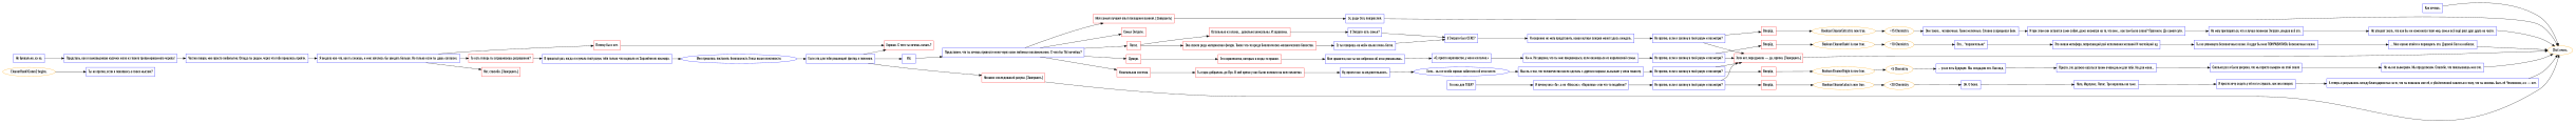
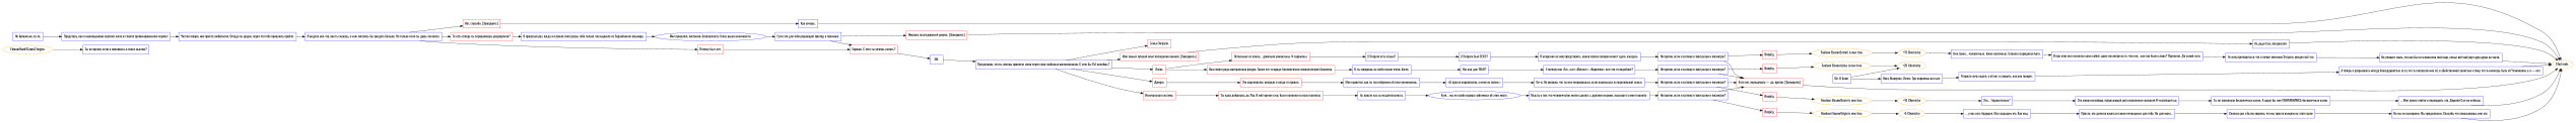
  digraph {
    fontname=Oswald
    rankdir=LR
    node [color=blue fontname=Oswald shape=box]
    edge [fontname=Oswald]
    "EleanorRank1Convo2 begins." [color=orange shape=""]
    n2 [label="Ты не против, если я покопаюсь в твоих мыслях?"]
    n3 [label="Не буквально, ха-ха."]
    n4 [label="Представь, как я выковыриваю кусочки желе из твоего трепанированного черепа!"]
    n5 [label="Честно говоря, мне просто любопытно. Откуда ты родом, через что тебе пришлось пройти."]
    n6 [label="Я видела кое-что, как ты знаешь, и мне хотелось бы увидеть больше. Но только если ты дашь согласие."]
    n7 [color=red label="Почему бы и нет."]
    n8 [color=red label="То есть теперь ты спрашиваешь разрешения?"]
    n9 [color=red label="Нет, спасибо. [Завершить]"]
    n10 [color=red label="Хорошо. С чего ты хочешь начать?"]
    n11 [label="В прошлый раз, когда я изучала твой разум, тебя только что вырвало из Заражённого кошмара."]
    n12 [label="Как хочешь."]
    n13 [label="ХМ."]
    n14 [label="Мне пришлось поставить безопасность Гекса выше вежливости." shape=ellipse]
-   "Chat ends." [color=orange label="Chat очень." shape=""]
+   "Chat ends." [color=orange shape=""]
    n16 [label="Представим, что ты хочешь провести меня через свои любимые воспоминания. С чего бы ТЫ начнёшь?"]
    n17 [label="Если это для тебя решающий фактор, я понимаю."]
    n18 [color=red label="Дувири."]
    n19 [color=red label="Изначальная система."]
    n20 [color=red label="Семья Энтрати."]
    n21 [color=red label="Лотос."]
    n22 [color=red label="Мой самый лучший опыт посещения ванной. [Завершить]"]
    n23 [color=red label="Никаких исследований разума. [Завершить]"]
    n24 [color=red label="Это королевство, которым я когда-то правил."]
    n25 [color=red label="Ты едва добралась до Луа. В моё время у нас были колонии на всех планетах."]
    n26 [color=red label="Остальные из клана... довольно уникальны. И заражены."]
    n27 [color=red label="Она своего рода материнская фигура. Также что-то вроде биологическо-механического божества."]
    n28 [label="Ох, ради Сол, повзрослей."]
    n29 [label="Мне нравится, как ты так небрежно об этом упоминаешь."]
    n30 [label="Ну, прости нас за медлительность."]
    n31 [label="У Энтрати есть семья?"]
    n32 [label="О, ты говоришь на моём языке очень бегло."]
    n33 [label="«О, просто королевство, у меня их полно.»"]
    n34 [label="Хотя... мы не особо хорошо заботимся об этом месте." shape=ellipse]
    n35 [label="У Энтрати был СЕКС?"]
    n36 [label="Кто она для ТЕБЯ?"]
    n37 [label="Хм-м. Не уверена, что ты мне понравишься, если окажешься из королевской семьи."]
    n38 [label="Мысль о том, что человечество могло сделать с другими мирами, вызывает у меня тошноту."]
    n39 [label="Я искренне не могу представить, какая жуткая галерея может здесь ожидать."]
    n40 [label="И почему она «Та», а не «Миссис», «Королева» или что-то подобное?"]
    n41 [label="Не против, если я загляну в твой разум и посмотрю?"]
    n42 [label="Не против, если я загляну в твой разум и посмотрю?"]
    n43 [label="Не против, если я загляну в твой разум и посмотрю?"]
    n44 [label="Не против, если я загляну в твой разум и посмотрю?"]
    n45 [color=red label="Вперёд."]
    n46 [color=red label="Хотя нет, передумала — да, против. [Завершить]"]
    n47 [color=red label="Вперёд."]
    n48 [color=red label="Вперёд."]
    n49 [color=red label="Вперёд."]
    n50 [color=orange label="Boolean EleanorDuviri is now true." shape=""]
    n51 [color=orange label="Boolean EleanorOrigin is now true." shape=""]
    n52 [color=orange label="Boolean EleanorEntrati is now true." shape=""]
    n53 [color=orange label="Boolean EleanorLotus is now true." shape=""]
    n54 [color=orange label="+10 Chemistry" shape=""]
    n55 [color=orange label="+5 Chemistry" shape=""]
    n56 [color=orange label="+15 Chemistry" shape=""]
    n57 [color=orange label="+20 Chemistry" shape=""]
    n58 [label="Это... *поразительно*"]
    n59 [label="... у нас есть будущее. Мы создадим его. Как вид."]
    n60 [label="Они такие... человечные. Такие мелочные. Словно ссорящиеся Боги."]
    n61 [label="Ой. О боже."]
    n62 [label="Это живая метафора, потрясающий рай исполнения желаний И чистейший ад"]
    n63 [label="Прости, это должно казаться таким очевидным для тебя. Но для меня..."]
    n64 [label="И при этом они остаются сами собой, даже несмотря на то, что они... как там было слово? Прогнили. До самой сути."]
    n65 [label="Ната, Маргулис, Лотос. Три королевы во тьме."]
    n66 [label="Ты не упомянула бесконечные казни. А вдруг бы мне ПОНРАВИЛИСЬ бесконечные казни."]
    n67 [label="Сколько раз я была уверена, что мы просто вымрем на этой скале"]
    n68 [label="Не могу притворяться, что я лучше понимаю Энтрати, увидев всё это."]
    n69 [label="Я просто хочу сидеть у её ног и слушать, как она говорит."]
    n70 [label="... Мне нужно отойти и переварить это. Дорогой Сол на небесах."]
    n71 [label="Но мы не вымираем. Мы продолжаем. Спасибо, что показываешь мне это."]
    n72 [label="Но утешает знать, что как бы ни изменился твой мир, семьи всё ещё рвут друг друга на части."]
    n73 [label="А теперь я разрываюсь между благодарностью за то, что ты показала мне её, и убийственной завистью к тому, что ты можешь быть её Чемпионом, а я — нет."]
    "EleanorRank1Convo2 begins." -> n2
    n3 -> n4
    n4 -> n5
    n5 -> n6
    n6 -> n7
    n6 -> n8
    n6 -> n9
    n7 -> n10
    n8 -> n11
-   n17 -> n13
+   n9 -> n12
+   n10 -> n13
    n11 -> n14
    n12 -> "Chat ends."
    n13 -> n16
    n14 -> n17
    n16 -> n18
    n16 -> n19
    n16 -> n20
    n16 -> n21
    n16 -> n22
    n17 -> n10
    n17 -> n23
    n18 -> n24
    n19 -> n25
    n21 -> n26
    n21 -> n27
    n22 -> n28
    n23 -> "Chat ends."
    n24 -> n29
    n25 -> n30
    n26 -> n31
    n27 -> n32
    n28 -> "Chat ends."
    n29 -> n33
    n30 -> n34
    n31 -> n35
-   n32 -> n35
+   n32 -> n36
    n33 -> n37
    n34 -> n38
    n35 -> n39
    n36 -> n40
    n37 -> n41
    n38 -> n42
    n39 -> n43
    n40 -> n44
    n41 -> n45
    n41 -> n46
    n42 -> n46
    n42 -> n47
    n43 -> n46
    n43 -> n48
    n44 -> n46
    n44 -> n49
    n45 -> n50
    n46 -> "Chat ends."
    n47 -> n51
    n48 -> n52
    n49 -> n53
    n50 -> n54
    n51 -> n55
    n52 -> n56
    n53 -> n57
    n54 -> n58
    n55 -> n59
    n56 -> n60
-   n57 -> n61
+   n61 -> n57
    n58 -> n62
    n59 -> n63
    n60 -> n64
    n61 -> n65
    n62 -> n66
    n63 -> n67
    n64 -> n68
    n65 -> n69
    n66 -> n70
    n67 -> n71
    n68 -> n72
    n69 -> n73
    n70 -> "Chat ends."
    n71 -> "Chat ends."
    n72 -> "Chat ends."
    n73 -> "Chat ends."
  }
